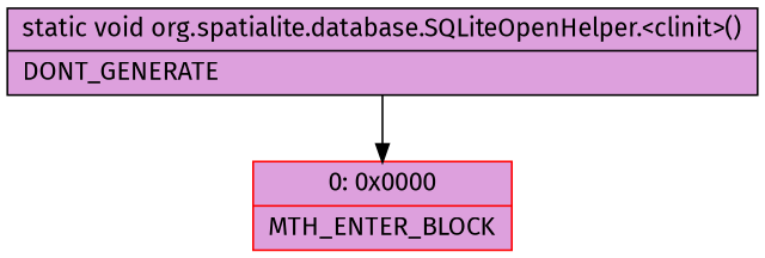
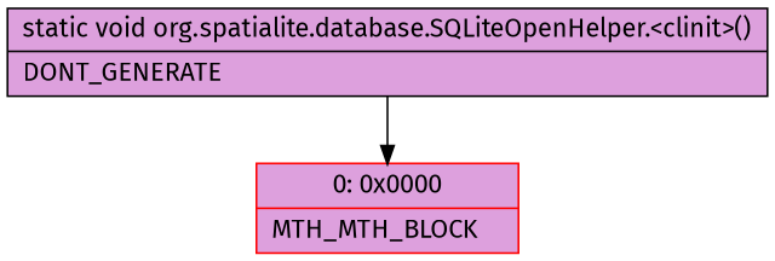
  digraph {
    fontname="Fira Sans"
    node [shape=record style=filled fillcolor=plum fontname="Fira Sans"]
-   n1 [color=red label="{0\:\ 0x0000|MTH_ENTER_BLOCK\l}"]
+   n1 [color=red label="{0\:\ 0x0000|MTH_MTH_BLOCK\l}"]
    n2 [label="{static void org.spatialite.database.SQLiteOpenHelper.\<clinit\>()  | DONT_GENERATE\l}"]
    subgraph cluster_1 {
      label="R(0)"
    }
    n2 -> n1 [fontname="Fira Sans"]
  }
